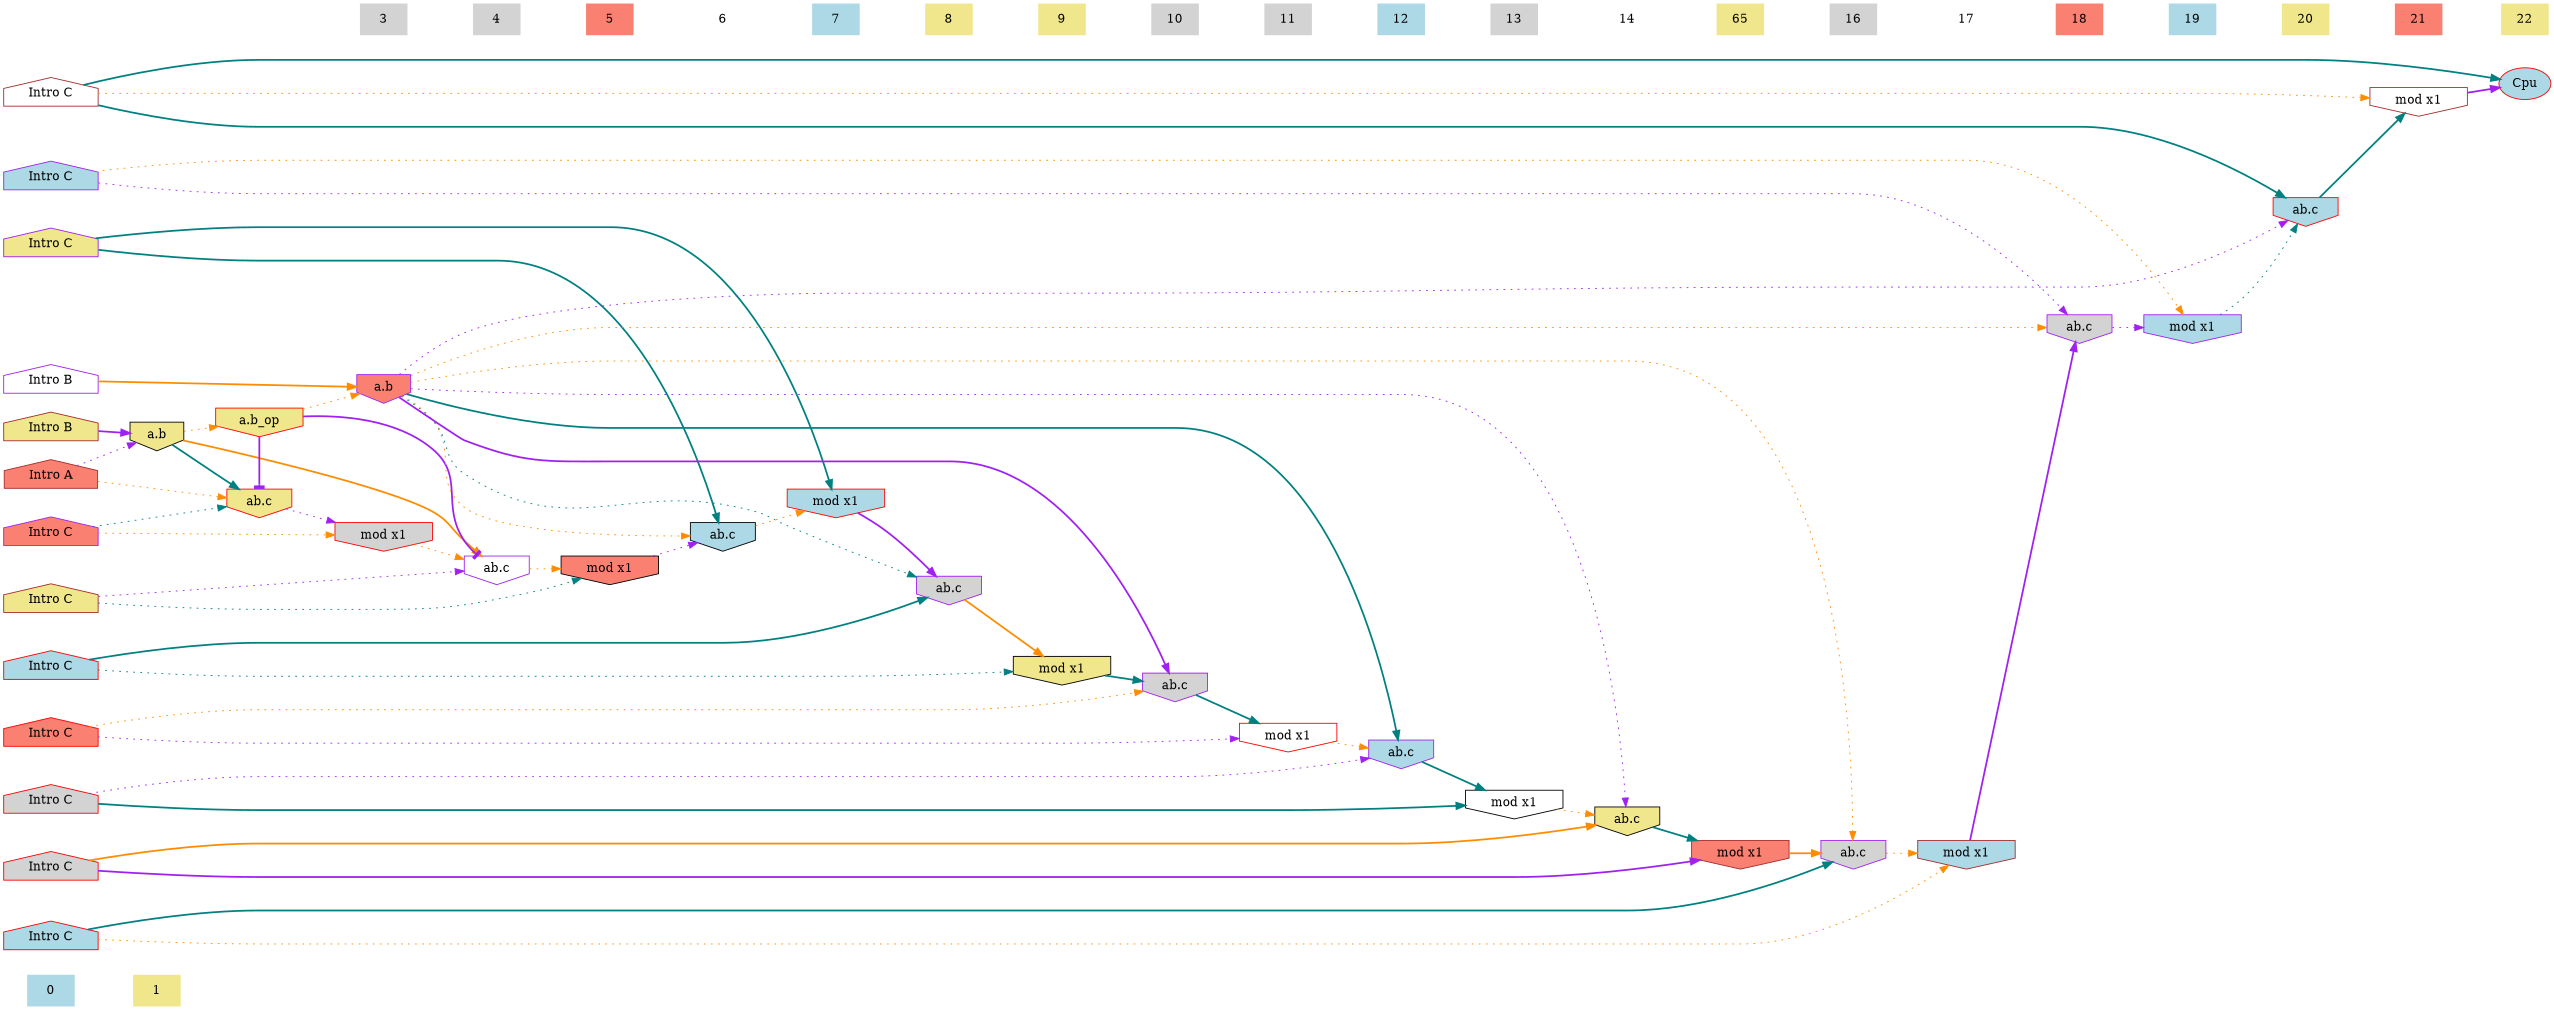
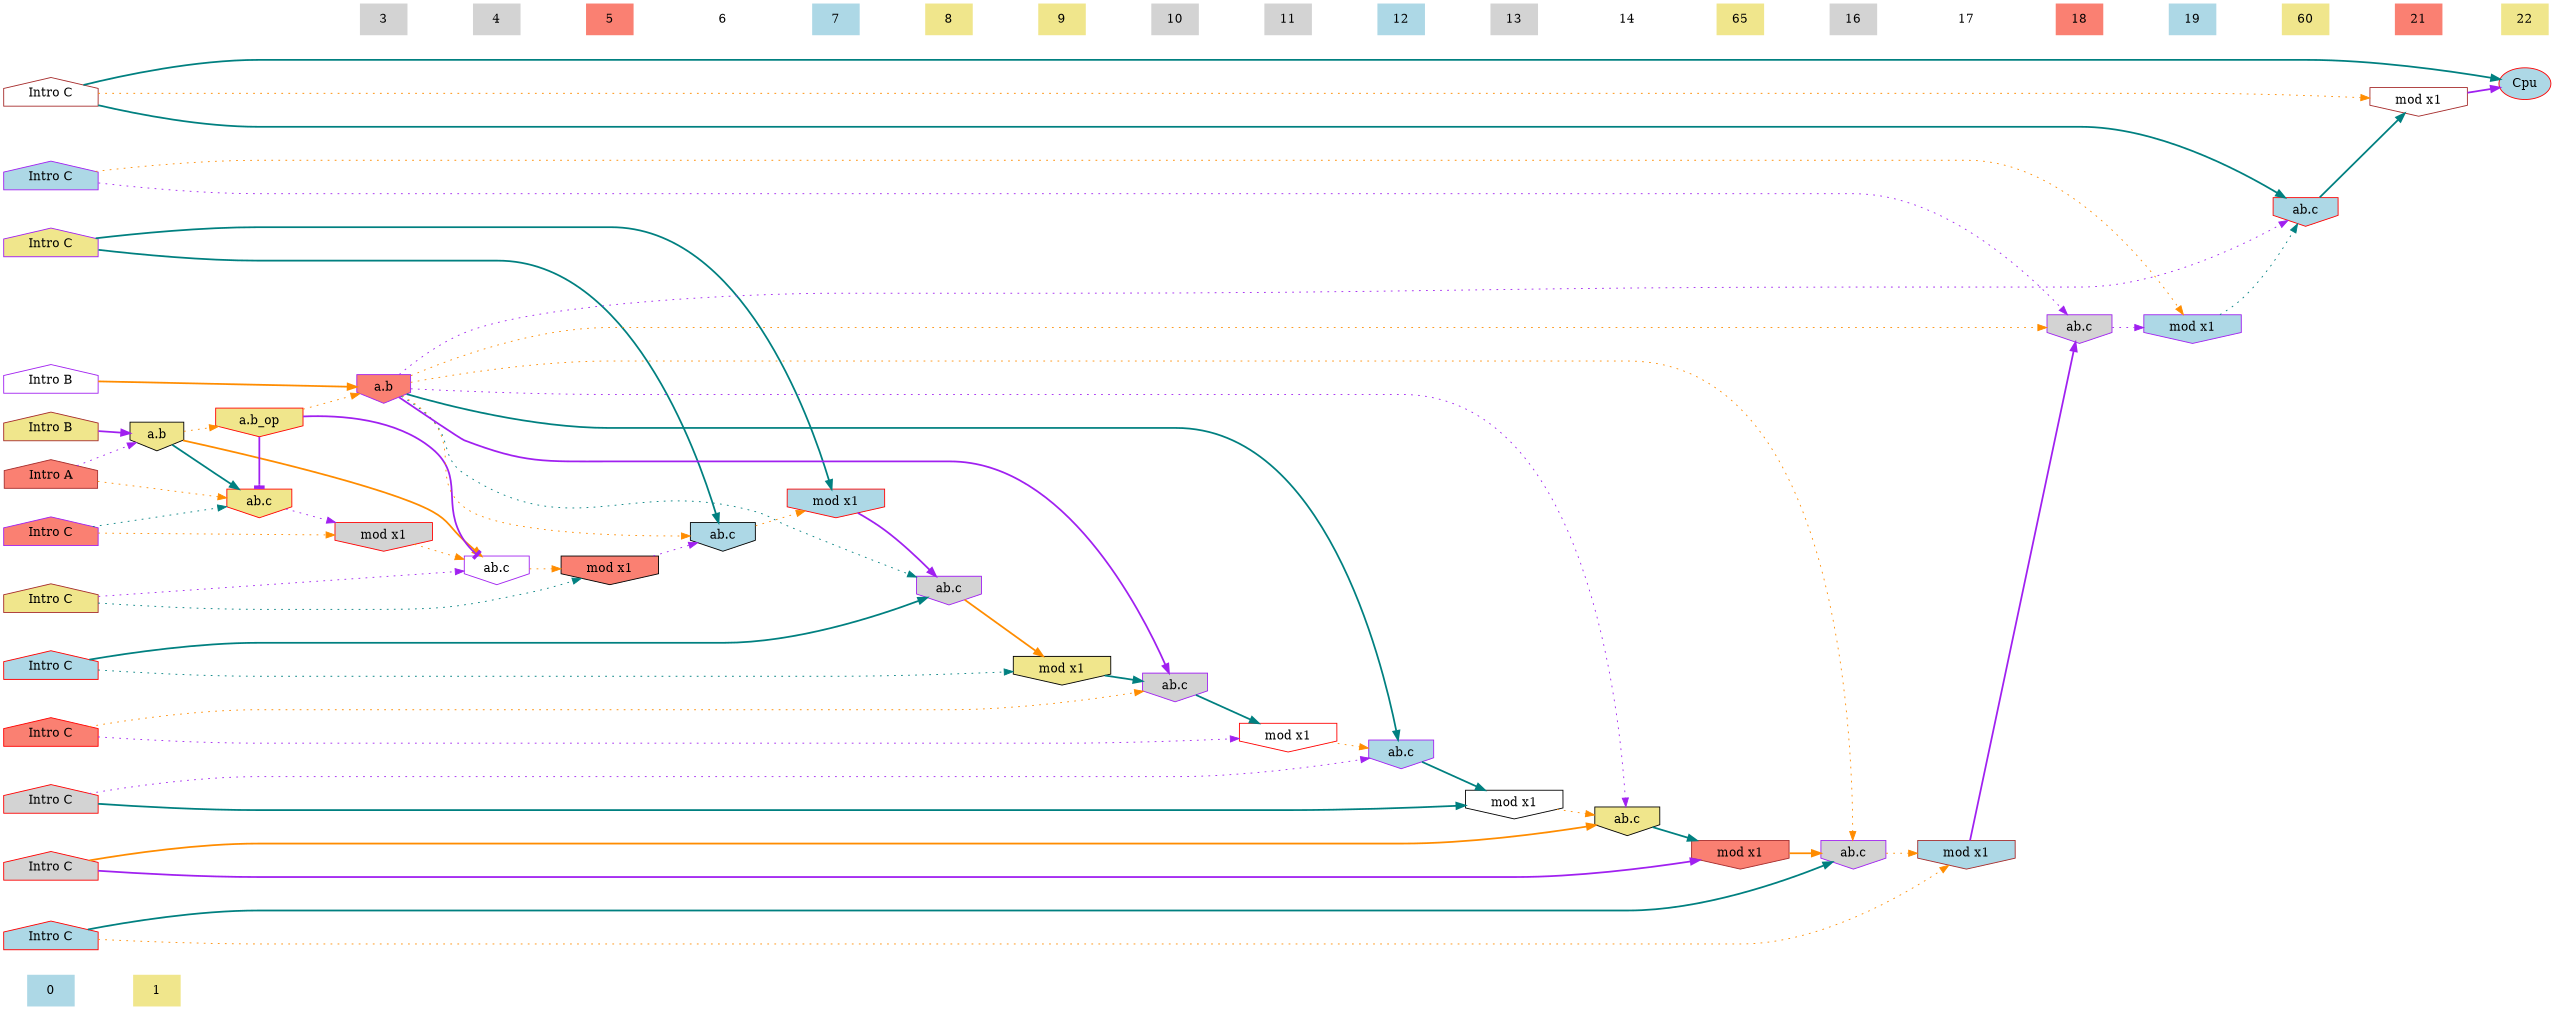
  digraph {
    rankdir=LR
    ranksep=.5
    node [color=purple fillcolor=lightblue shape=invhouse style=filled]
    edge [style=dotted color=darkorange]
    0 [color=black shape=plaintext]
    n2 [fillcolor=white label="Intro B" shape=house]
    n3 [color=brown fillcolor=salmon label="Intro A" shape=house]
    n4 [color=brown fillcolor=khaki label="Intro B" shape=house]
    n5 [color=red label="Intro C" shape=house]
    n6 [fillcolor=salmon label="Intro C" shape=house]
    n7 [label="Intro C" shape=house]
    n8 [color=brown fillcolor=khaki label="Intro C" shape=house]
    n9 [color=red fillcolor=lightgrey label="Intro C" shape=house]
    n10 [color=red fillcolor=salmon label="Intro C" shape=house]
    n11 [color=red fillcolor=lightgrey label="Intro C" shape=house]
    n12 [color=red label="Intro C" shape=house]
    n13 [fillcolor=khaki label="Intro C" shape=house]
    n14 [color=brown fillcolor=white label="Intro C" shape=house]
    1 [color=black fillcolor=khaki shape=plaintext]
    n16 [color=black fillcolor=khaki label="a.b"]
    n17 [color=red fillcolor=khaki label="ab.c"]
    n18 [color=red fillcolor=khaki label="a.b_op"]
    3 [fillcolor=lightgrey shape=plaintext]
    n20 [color=red fillcolor=lightgrey label="mod x1"]
    n21 [fillcolor=salmon label="a.b"]
    4 [color=brown fillcolor=lightgrey shape=plaintext]
    n23 [fillcolor=white label="ab.c"]
    5 [color=red fillcolor=salmon shape=plaintext]
    n25 [color=black fillcolor=salmon label="mod x1"]
    6 [fillcolor=white shape=plaintext]
    n27 [color=black label="ab.c"]
    7 [color=red shape=plaintext]
    n29 [color=red label="mod x1"]
    8 [color=red fillcolor=khaki shape=plaintext]
    n31 [fillcolor=lightgrey label="ab.c"]
    9 [color=brown fillcolor=khaki shape=plaintext]
    n33 [color=black fillcolor=khaki label="mod x1"]
    10 [fillcolor=lightgrey shape=plaintext]
    n35 [fillcolor=lightgrey label="ab.c"]
    11 [color=red fillcolor=lightgrey shape=plaintext]
    n37 [color=red fillcolor=white label="mod x1"]
    12 [shape=plaintext]
    n39 [label="ab.c"]
    13 [color=brown fillcolor=lightgrey shape=plaintext]
    n41 [color=black fillcolor=white label="mod x1"]
    14 [color=red fillcolor=white shape=plaintext]
    n43 [color=black fillcolor=khaki label="ab.c"]
    n44 [color=brown fillcolor=khaki label=65 shape=plaintext]
    n45 [color=brown fillcolor=salmon label="mod x1"]
    16 [color=red fillcolor=lightgrey shape=plaintext]
    n47 [fillcolor=lightgrey label="ab.c"]
    17 [color=black fillcolor=white shape=plaintext]
    n49 [color=brown label="mod x1"]
    18 [color=black fillcolor=salmon shape=plaintext]
    n51 [fillcolor=lightgrey label="ab.c"]
    19 [shape=plaintext]
    n53 [label="mod x1"]
-   20 [fillcolor=khaki shape=plaintext]
+   20 [fillcolor=khaki shape=plaintext label=60]
    n55 [color=red label="ab.c"]
    21 [color=brown fillcolor=salmon shape=plaintext]
    n57 [color=brown fillcolor=white label="mod x1"]
    22 [color=brown fillcolor=khaki shape=plaintext]
    n59 [color=red label=Cpu shape=""]
    subgraph sub_1 {
      rank=same
      0
      n2
      n3
      n4
      n5
      n6
      n7
      n8
      n9
      n10
      n11
      n12
      n13
      n14
    }
    subgraph sub_2 {
      rank=same
      1
      n16
    }
    subgraph sub_3 {
      rank=same
      n17
      n18
    }
    subgraph sub_4 {
      rank=same
      3
      n20
      n21
    }
    subgraph sub_5 {
      rank=same
      4
      n23
    }
    subgraph sub_6 {
      rank=same
      5
      n25
    }
    subgraph sub_7 {
      rank=same
      6
      n27
    }
    subgraph sub_8 {
      rank=same
      7
      n29
    }
    subgraph sub_9 {
      rank=same
      8
      n31
    }
    subgraph sub_10 {
      rank=same
      9
      n33
    }
    subgraph sub_11 {
      rank=same
      10
      n35
    }
    subgraph sub_12 {
      rank=same
      11
      n37
    }
    subgraph sub_13 {
      rank=same
      12
      n39
    }
    subgraph sub_14 {
      rank=same
      13
      n41
    }
    subgraph sub_15 {
      rank=same
      14
      n43
    }
    subgraph sub_16 {
      rank=same
      n44
      n45
    }
    subgraph sub_17 {
      rank=same
      16
      n47
    }
    subgraph sub_18 {
      rank=same
      17
      n49
    }
    subgraph sub_19 {
      rank=same
      18
      n51
    }
    subgraph sub_20 {
      rank=same
      19
      n53
    }
    subgraph sub_21 {
      rank=same
      20
      n55
    }
    subgraph sub_22 {
      rank=same
      21
      n57
    }
    subgraph sub_23 {
      rank=same
      22
      n59
    }
    0 -> 1 [style=invis color=""]
    n2 -> n21 [style=bold]
    n3 -> n16 [color=purple]
    n3 -> n17
    n4 -> n16 [color=purple style=bold]
    n5 -> n47 [color=teal style=bold]
    n5 -> n49
    n6 -> n17 [color=teal]
    n6 -> n20
    n7 -> n51 [color=purple]
    n7 -> n53
    n8 -> n23 [color=purple]
    n8 -> n25 [color=teal]
    n9 -> n43 [style=bold]
    n9 -> n45 [color=purple style=bold]
    n10 -> n35
    n10 -> n37 [color=purple]
    n11 -> n39 [color=purple]
    n11 -> n41 [color=teal style=bold]
    n12 -> n31 [color=teal style=bold]
    n12 -> n33 [color=teal]
    n13 -> n27 [color=teal style=bold]
    n13 -> n29 [color=teal style=bold]
    n14 -> n55 [color=teal style=bold]
    n14 -> n57
    n14 -> n59 [color=teal style=bold]
    n16 -> n17 [color=teal style=bold]
    n16 -> n18
    n16 -> n23 [style=bold]
    n17 -> n20 [color=purple]
    n18 -> n17 [arrowhead=tee color=purple style=bold]
    n18 -> n21
    n18 -> n23 [arrowhead=tee color=purple style=bold]
    3 -> 4 [style=invis color=""]
    n20 -> n23
    n21 -> n27
    n21 -> n31 [color=teal]
    n21 -> n35 [color=purple style=bold]
    n21 -> n39 [color=teal style=bold]
    n21 -> n43 [color=purple]
    n21 -> n47
    n21 -> n51
    n21 -> n55 [color=purple]
    4 -> 5 [style=invis color=""]
    n23 -> n25
    5 -> 6 [style=invis color=""]
    n25 -> n27 [color=purple]
    6 -> 7 [style=invis color=""]
    n27 -> n29
    7 -> 8 [style=invis color=""]
    n29 -> n31 [color=purple style=bold]
    8 -> 9 [style=invis color=""]
    n31 -> n33 [style=bold]
    9 -> 10 [style=invis color=""]
    n33 -> n35 [color=teal style=bold]
    10 -> 11 [style=invis color=""]
    n35 -> n37 [color=teal style=bold]
    11 -> 12 [style=invis color=""]
    n37 -> n39
    12 -> 13 [style=invis color=""]
    n39 -> n41 [color=teal style=bold]
    13 -> 14 [style=invis color=""]
    n41 -> n43
    14 -> n44 [style=invis color=""]
    n43 -> n45 [color=teal style=bold]
    n44 -> 16 [style=invis color=""]
    n45 -> n47 [style=bold]
    16 -> 17 [style=invis color=""]
    n47 -> n49
    17 -> 18 [style=invis color=""]
    n49 -> n51 [color=purple style=bold]
    18 -> 19 [style=invis color=""]
    n51 -> n53 [color=purple]
    19 -> 20 [style=invis color=""]
    n53 -> n55 [color=teal]
    20 -> 21 [style=invis color=""]
    n55 -> n57 [color=teal style=bold]
    21 -> 22 [style=invis color=""]
    n57 -> n59 [color=purple style=bold]
  }
